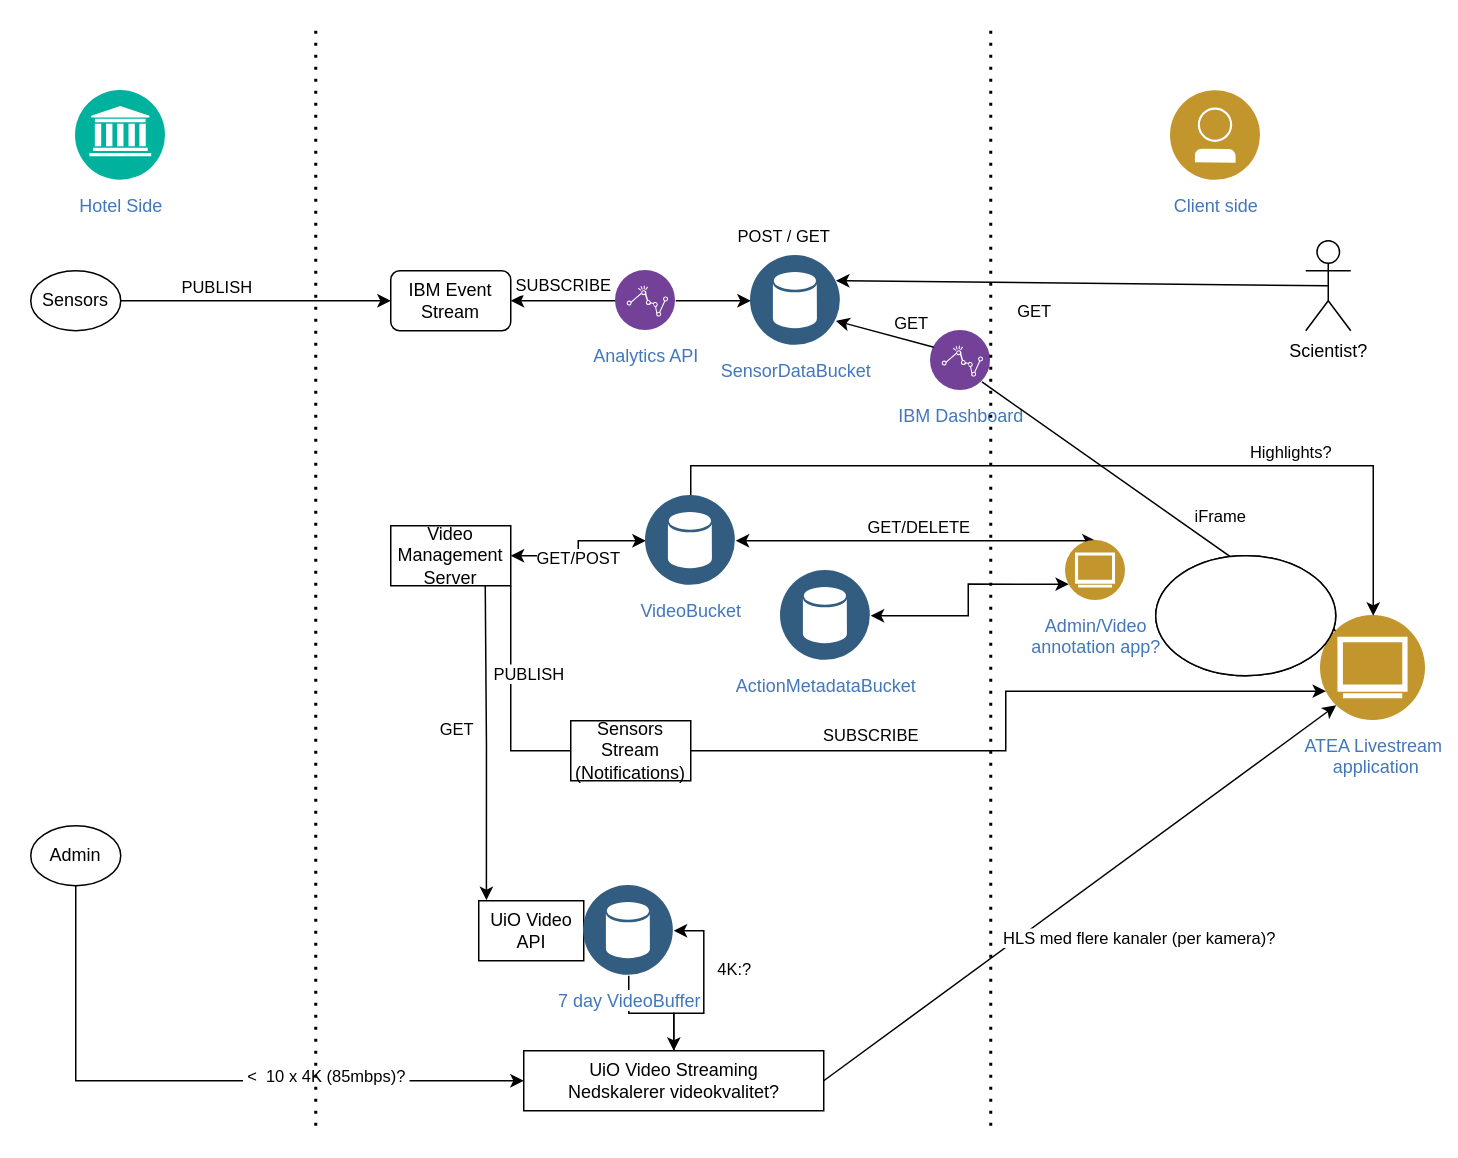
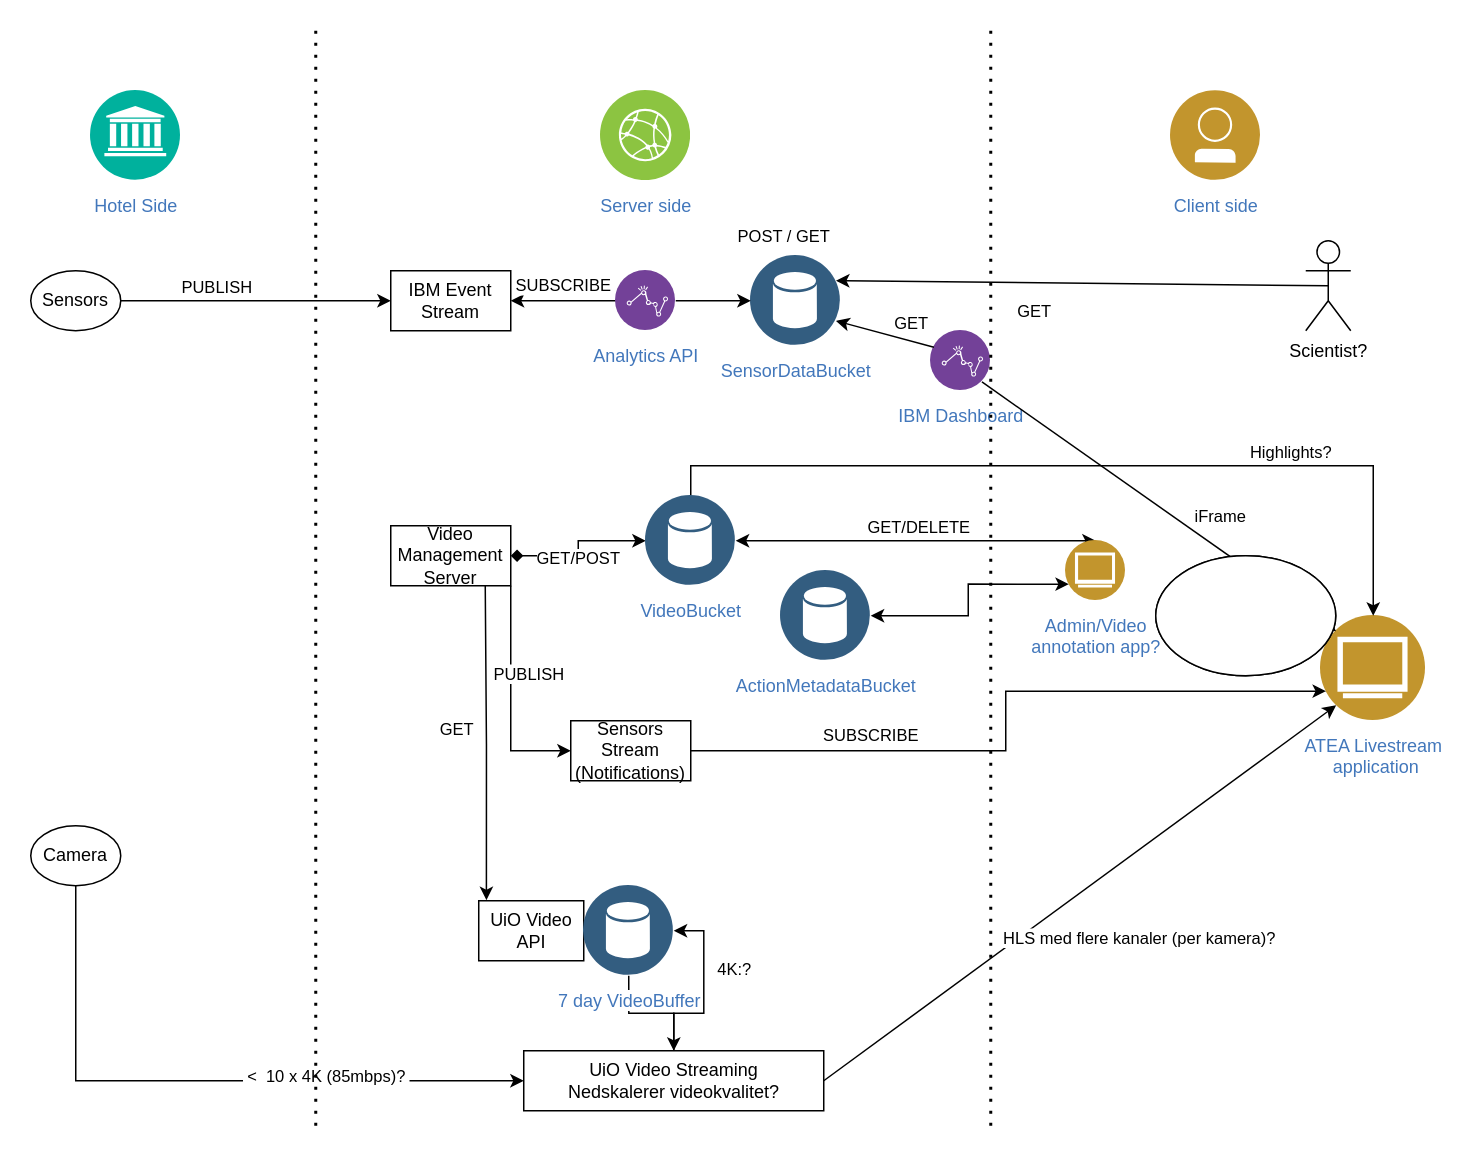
  <mxCell id="0" />
  <mxCell id="1" parent="0" />
  <mxCell id="2" style="edgeStyle=orthogonalEdgeStyle;rounded=0;orthogonalLoop=1;jettySize=auto;html=1;entryX=0;entryY=0.5;entryDx=0;entryDy=0;startArrow=none;startFill=0;endArrow=classic;endFill=1;exitX=0.5;exitY=1;exitDx=0;exitDy=0;" parent="1" source="4" target="37" edge="1"><mxGeometry relative="1" as="geometry" /></mxCell>
  <mxCell id="3" value="&amp;nbsp;&amp;lt;&amp;nbsp; 10 x 4K (85mbps)?&amp;nbsp;" style="edgeLabel;html=1;align=center;verticalAlign=middle;resizable=0;points=[];" parent="2" vertex="1" connectable="0"><mxGeometry x="0.385" y="4" relative="1" as="geometry"><mxPoint as="offset" /></mxGeometry></mxCell>
- <mxCell id="4" value="Admin" style="ellipse;whiteSpace=wrap;html=1;" parent="1" vertex="1"><mxGeometry x="20" y="550" width="60" height="40" as="geometry" /></mxCell>
+ <mxCell id="4" value="Camera" style="ellipse;whiteSpace=wrap;html=1;" parent="1" vertex="1"><mxGeometry x="20" y="550" width="60" height="40" as="geometry" /></mxCell>
  <mxCell id="5" value="Sensors" style="ellipse;whiteSpace=wrap;html=1;" parent="1" vertex="1"><mxGeometry x="20" y="180" width="60" height="40" as="geometry" /></mxCell>
  <mxCell id="6" value="" style="endArrow=classic;html=1;rounded=0;exitX=1;exitY=0.5;exitDx=0;exitDy=0;entryX=0;entryY=0.5;entryDx=0;entryDy=0;" parent="1" source="5" target="8" edge="1"><mxGeometry width="50" height="50" relative="1" as="geometry"><mxPoint x="120" y="220" as="sourcePoint" /><mxPoint x="180" y="200" as="targetPoint" /></mxGeometry></mxCell>
  <mxCell id="7" value="PUBLISH" style="edgeLabel;html=1;align=center;verticalAlign=middle;resizable=0;points=[];" parent="6" vertex="1" connectable="0"><mxGeometry x="-0.407" relative="1" as="geometry"><mxPoint x="10" y="-10" as="offset" /></mxGeometry></mxCell>
- <mxCell id="8" value="IBM Event Stream" style="whiteSpace=wrap;html=1;rounded=1;" parent="1" vertex="1"><mxGeometry x="260" y="180" width="80" height="40" as="geometry" /></mxCell>
+ <mxCell id="8" value="IBM Event Stream" style="rounded=0;whiteSpace=wrap;html=1;" parent="1" vertex="1"><mxGeometry x="260" y="180" width="80" height="40" as="geometry" /></mxCell>
  <mxCell id="9" style="edgeStyle=orthogonalEdgeStyle;rounded=0;orthogonalLoop=1;jettySize=auto;html=1;startArrow=classic;startFill=1;endArrow=none;endFill=0;exitX=0.073;exitY=-0.009;exitDx=0;exitDy=0;exitPerimeter=0;" parent="1" edge="1" source="47"><mxGeometry relative="1" as="geometry"><mxPoint x="323" y="565" as="sourcePoint" /><mxPoint x="323" y="390" as="targetPoint" /></mxGeometry></mxCell>
  <mxCell id="10" value="GET" style="edgeLabel;html=1;align=center;verticalAlign=middle;resizable=0;points=[];" parent="9" vertex="1" connectable="0"><mxGeometry x="0.054" y="1" relative="1" as="geometry"><mxPoint x="-19" y="-3" as="offset" /></mxGeometry></mxCell>
  <mxCell id="11" value="SUBSCRIBE" style="endArrow=classic;html=1;rounded=0;exitX=0;exitY=0.5;exitDx=0;exitDy=0;entryX=1;entryY=0.5;entryDx=0;entryDy=0;" parent="1" source="17" target="8" edge="1"><mxGeometry y="-10" width="50" height="50" relative="1" as="geometry"><mxPoint x="420" y="270" as="sourcePoint" /><mxPoint x="470" y="220" as="targetPoint" /><mxPoint as="offset" /></mxGeometry></mxCell>
  <mxCell id="12" value="ATEA Livestream&lt;br&gt;&amp;nbsp;application" style="aspect=fixed;perimeter=ellipsePerimeter;html=1;align=center;shadow=0;dashed=0;fontColor=#4277BB;labelBackgroundColor=#ffffff;fontSize=12;spacingTop=3;image;image=img/lib/ibm/users/browser.svg;" parent="1" vertex="1"><mxGeometry x="880" y="410" width="70" height="70" as="geometry" /></mxCell>
+ <mxCell id="13" value="Server side" style="aspect=fixed;perimeter=ellipsePerimeter;html=1;align=center;shadow=0;dashed=0;fontColor=#4277BB;labelBackgroundColor=#ffffff;fontSize=12;spacingTop=3;image;image=img/lib/ibm/infrastructure/edge_services.svg;" parent="1" vertex="1"><mxGeometry x="400" y="60" width="60" height="60" as="geometry" /></mxCell>
  <mxCell id="14" value="SensorDataBucket" style="aspect=fixed;perimeter=ellipsePerimeter;html=1;align=center;shadow=0;dashed=0;fontColor=#4277BB;labelBackgroundColor=#ffffff;fontSize=12;spacingTop=3;image;image=img/lib/ibm/data/data_services.svg;" parent="1" vertex="1"><mxGeometry x="500" y="170" width="60" height="60" as="geometry" /></mxCell>
  <mxCell id="15" style="edgeStyle=orthogonalEdgeStyle;rounded=0;orthogonalLoop=1;jettySize=auto;html=1;exitX=1;exitY=0.5;exitDx=0;exitDy=0;" parent="1" source="17" target="14" edge="1"><mxGeometry relative="1" as="geometry" /></mxCell>
  <mxCell id="16" value="POST / GET" style="edgeLabel;html=1;align=center;verticalAlign=middle;resizable=0;points=[];" parent="15" vertex="1" connectable="0"><mxGeometry x="0.243" relative="1" as="geometry"><mxPoint x="40" y="-44" as="offset" /></mxGeometry></mxCell>
  <mxCell id="17" value="Analytics API" style="aspect=fixed;perimeter=ellipsePerimeter;html=1;align=center;shadow=0;dashed=0;fontColor=#4277BB;labelBackgroundColor=#ffffff;fontSize=12;spacingTop=3;image;image=img/lib/ibm/analytics/analytics.svg;" parent="1" vertex="1"><mxGeometry x="410" y="180" width="40" height="40" as="geometry" /></mxCell>
  <mxCell id="18" value="IBM Dashboard" style="aspect=fixed;perimeter=ellipsePerimeter;html=1;align=center;shadow=0;dashed=0;fontColor=#4277BB;labelBackgroundColor=#ffffff;fontSize=12;spacingTop=3;image;image=img/lib/ibm/analytics/analytics.svg;" parent="1" vertex="1"><mxGeometry x="620" y="220" width="40" height="40" as="geometry" /></mxCell>
  <mxCell id="19" value="" style="endArrow=classic;html=1;rounded=0;exitX=0;exitY=0.25;exitDx=0;exitDy=0;entryX=1;entryY=0.75;entryDx=0;entryDy=0;" parent="1" source="18" target="14" edge="1"><mxGeometry width="50" height="50" relative="1" as="geometry"><mxPoint x="580" y="260" as="sourcePoint" /><mxPoint x="580" y="220" as="targetPoint" /></mxGeometry></mxCell>
  <mxCell id="20" value="GET" style="edgeLabel;html=1;align=center;verticalAlign=middle;resizable=0;points=[];" parent="19" vertex="1" connectable="0"><mxGeometry x="-0.16" y="2" relative="1" as="geometry"><mxPoint x="12" y="-11" as="offset" /></mxGeometry></mxCell>
  <mxCell id="21" value="Client side" style="aspect=fixed;perimeter=ellipsePerimeter;html=1;align=center;shadow=0;dashed=0;fontColor=#4277BB;labelBackgroundColor=#ffffff;fontSize=12;spacingTop=3;image;image=img/lib/ibm/users/user.svg;" parent="1" vertex="1"><mxGeometry x="780" y="60" width="60" height="60" as="geometry" /></mxCell>
  <mxCell id="22" value="iFrame" style="endArrow=none;html=1;rounded=0;exitX=0;exitY=0;exitDx=0;exitDy=0;entryX=1;entryY=1;entryDx=0;entryDy=0;endFill=0;startArrow=classic;startFill=1;" parent="1" source="12" target="18" edge="1"><mxGeometry x="-0.26" y="-18" width="50" height="50" relative="1" as="geometry"><mxPoint x="740" y="420" as="sourcePoint" /><mxPoint x="620" y="300" as="targetPoint" /><mxPoint as="offset" /></mxGeometry></mxCell>
  <mxCell id="23" value="HLS med flere kanaler (per kamera)?" style="endArrow=none;html=1;rounded=0;endFill=0;entryX=1;entryY=0.5;entryDx=0;entryDy=0;startArrow=classic;startFill=1;exitX=0;exitY=1;exitDx=0;exitDy=0;" parent="1" source="12" target="37" edge="1"><mxGeometry x="-0.063" y="48" width="50" height="50" relative="1" as="geometry"><mxPoint x="850" y="510" as="sourcePoint" /><mxPoint x="610" y="585" as="targetPoint" /><mxPoint as="offset" /></mxGeometry></mxCell>
  <mxCell id="24" value="" style="endArrow=none;dashed=1;html=1;dashPattern=1 3;strokeWidth=2;rounded=0;" parent="1" edge="1"><mxGeometry width="50" height="50" relative="1" as="geometry"><mxPoint x="660" y="750" as="sourcePoint" /><mxPoint x="660" as="targetPoint" y="20" /></mxGeometry></mxCell>
  <mxCell id="25" value="Scientist?" style="shape=umlActor;verticalLabelPosition=bottom;verticalAlign=top;html=1;outlineConnect=0;" parent="1" vertex="1"><mxGeometry x="870" y="160" width="30" height="60" as="geometry" /></mxCell>
  <mxCell id="26" value="" style="endArrow=classic;html=1;rounded=0;entryX=1;entryY=0.25;entryDx=0;entryDy=0;exitX=0.5;exitY=0.5;exitDx=0;exitDy=0;exitPerimeter=0;" parent="1" source="25" target="14" edge="1"><mxGeometry width="50" height="50" relative="1" as="geometry"><mxPoint x="570" y="210" as="sourcePoint" /><mxPoint x="500" y="180" as="targetPoint" /></mxGeometry></mxCell>
  <mxCell id="27" value="GET" style="edgeLabel;html=1;align=center;verticalAlign=middle;resizable=0;points=[];" parent="26" vertex="1" connectable="0"><mxGeometry x="0.279" y="-1" relative="1" as="geometry"><mxPoint x="13" y="20" as="offset" /></mxGeometry></mxCell>
- <mxCell id="28" style="edgeStyle=orthogonalEdgeStyle;rounded=0;orthogonalLoop=1;jettySize=auto;html=1;entryX=1;entryY=0.5;entryDx=0;entryDy=0;startArrow=classic;startFill=1;endArrow=classic;endFill=1;" parent="1" source="34" target="42" edge="1"><mxGeometry relative="1" as="geometry" /></mxCell>
+ <mxCell id="28" style="edgeStyle=orthogonalEdgeStyle;rounded=0;orthogonalLoop=1;jettySize=auto;html=1;entryX=1;entryY=0.5;entryDx=0;entryDy=0;startArrow=classic;startFill=1;endArrow=diamond;endFill=1;" parent="1" source="34" target="42" edge="1"><mxGeometry relative="1" as="geometry" /></mxCell>
  <mxCell id="29" value="GET/POST" style="edgeLabel;html=1;align=center;verticalAlign=middle;resizable=0;points=[];" parent="28" vertex="1" connectable="0"><mxGeometry x="0.116" y="1" relative="1" as="geometry"><mxPoint as="offset" /></mxGeometry></mxCell>
  <mxCell id="30" style="edgeStyle=orthogonalEdgeStyle;rounded=0;orthogonalLoop=1;jettySize=auto;html=1;entryX=0.5;entryY=0;entryDx=0;entryDy=0;startArrow=classic;startFill=1;endArrow=classic;endFill=1;exitX=1;exitY=0.5;exitDx=0;exitDy=0;" parent="1" source="34" target="39" edge="1"><mxGeometry relative="1" as="geometry"><Array as="points"><mxPoint x="540" y="360" /><mxPoint x="540" y="360" /></Array></mxGeometry></mxCell>
  <mxCell id="31" value="GET/DELETE" style="edgeLabel;html=1;align=center;verticalAlign=middle;resizable=0;points=[];" parent="30" vertex="1" connectable="0"><mxGeometry x="-0.003" y="-1" relative="1" as="geometry"><mxPoint x="1" y="-11" as="offset" /></mxGeometry></mxCell>
  <mxCell id="32" style="edgeStyle=orthogonalEdgeStyle;rounded=0;orthogonalLoop=1;jettySize=auto;html=1;startArrow=none;startFill=0;endArrow=classic;endFill=1;exitX=0.5;exitY=0;exitDx=0;exitDy=0;" parent="1" source="34" target="12" edge="1"><mxGeometry relative="1" as="geometry" /></mxCell>
  <mxCell id="33" value="Highlights?" style="edgeLabel;html=1;align=center;verticalAlign=middle;resizable=0;points=[];" parent="32" vertex="1" connectable="0"><mxGeometry x="0.633" y="3" relative="1" as="geometry"><mxPoint x="-50" y="-7" as="offset" /></mxGeometry></mxCell>
  <mxCell id="34" value="VideoBucket" style="aspect=fixed;perimeter=ellipsePerimeter;html=1;align=center;shadow=0;dashed=0;fontColor=#4277BB;labelBackgroundColor=#ffffff;fontSize=12;spacingTop=3;image;image=img/lib/ibm/data/data_services.svg;" parent="1" vertex="1"><mxGeometry x="430" y="330" width="60" height="60" as="geometry" /></mxCell>
  <mxCell id="35" style="edgeStyle=orthogonalEdgeStyle;rounded=0;orthogonalLoop=1;jettySize=auto;html=1;entryX=1;entryY=0.5;entryDx=0;entryDy=0;startArrow=none;startFill=0;endArrow=classic;endFill=1;" parent="1" source="37" target="49" edge="1"><mxGeometry relative="1" as="geometry" /></mxCell>
  <mxCell id="36" value="4K:?" style="edgeLabel;html=1;align=center;verticalAlign=middle;resizable=0;points=[];" parent="35" vertex="1" connectable="0"><mxGeometry x="0.265" y="1" relative="1" as="geometry"><mxPoint x="21" y="1" as="offset" /></mxGeometry></mxCell>
  <mxCell id="37" value="UiO Video Streaming&lt;br&gt;Nedskalerer videokvalitet?" style="rounded=0;whiteSpace=wrap;html=1;" parent="1" vertex="1"><mxGeometry x="348.66" y="700" width="200" height="40" as="geometry" /></mxCell>
  <mxCell id="38" style="edgeStyle=orthogonalEdgeStyle;rounded=0;orthogonalLoop=1;jettySize=auto;html=1;entryX=1;entryY=0.5;entryDx=0;entryDy=0;startArrow=classic;startFill=1;endArrow=classic;endFill=1;exitX=0;exitY=0.75;exitDx=0;exitDy=0;" parent="1" source="39" target="46" edge="1"><mxGeometry relative="1" as="geometry" /></mxCell>
  <mxCell id="39" value="&lt;span style=&quot;font-weight: normal;&quot;&gt;Admin/Video &lt;br&gt;annotation app?&lt;/span&gt;" style="aspect=fixed;perimeter=ellipsePerimeter;html=1;align=center;shadow=0;dashed=0;fontColor=#4277BB;labelBackgroundColor=#ffffff;fontSize=12;spacingTop=3;image;image=img/lib/ibm/users/browser.svg;fontStyle=1" parent="1" vertex="1"><mxGeometry x="710" y="360" width="40" height="40" as="geometry" /></mxCell>
- <mxCell id="40" style="edgeStyle=orthogonalEdgeStyle;rounded=0;orthogonalLoop=1;jettySize=auto;html=1;entryX=0;entryY=0.5;entryDx=0;entryDy=0;startArrow=none;startFill=0;endArrow=none;endFill=1;exitX=1;exitY=1;exitDx=0;exitDy=0;" parent="1" source="42" target="45" edge="1"><mxGeometry relative="1" as="geometry" /></mxCell>
+ <mxCell id="40" style="edgeStyle=orthogonalEdgeStyle;rounded=0;orthogonalLoop=1;jettySize=auto;html=1;entryX=0;entryY=0.5;entryDx=0;entryDy=0;startArrow=none;startFill=0;endArrow=classic;endFill=1;exitX=1;exitY=1;exitDx=0;exitDy=0;" parent="1" source="42" target="45" edge="1"><mxGeometry relative="1" as="geometry" /></mxCell>
  <mxCell id="41" value="PUBLISH" style="edgeLabel;html=1;align=center;verticalAlign=middle;resizable=0;points=[];" parent="40" vertex="1" connectable="0"><mxGeometry x="-0.139" y="3" relative="1" as="geometry"><mxPoint x="8" y="-7" as="offset" /></mxGeometry></mxCell>
  <mxCell id="42" value="Video Management Server" style="rounded=0;whiteSpace=wrap;html=1;" parent="1" vertex="1"><mxGeometry x="260" y="350" width="80" height="40" as="geometry" /></mxCell>
  <mxCell id="43" style="edgeStyle=orthogonalEdgeStyle;rounded=0;orthogonalLoop=1;jettySize=auto;html=1;entryX=0;entryY=0.75;entryDx=0;entryDy=0;startArrow=none;startFill=0;endArrow=classic;endFill=1;" parent="1" source="45" target="12" edge="1"><mxGeometry relative="1" as="geometry" /></mxCell>
  <mxCell id="44" value="SUBSCRIBE" style="edgeLabel;html=1;align=center;verticalAlign=middle;resizable=0;points=[];" parent="43" vertex="1" connectable="0"><mxGeometry x="0.215" y="-1" relative="1" as="geometry"><mxPoint x="-122" y="28" as="offset" /></mxGeometry></mxCell>
  <mxCell id="45" value="Sensors Stream (Notifications)" style="rounded=0;whiteSpace=wrap;html=1;" parent="1" vertex="1"><mxGeometry x="380" y="480" width="80" height="40" as="geometry" /></mxCell>
  <mxCell id="46" value="ActionMetadataBucket" style="aspect=fixed;perimeter=ellipsePerimeter;html=1;align=center;shadow=0;dashed=0;fontColor=#4277BB;labelBackgroundColor=#ffffff;fontSize=12;spacingTop=3;image;image=img/lib/ibm/data/data_services.svg;" parent="1" vertex="1"><mxGeometry x="520" y="380" width="60" height="60" as="geometry" /></mxCell>
  <mxCell id="47" value="UiO Video API" style="rounded=0;whiteSpace=wrap;html=1;" parent="1" vertex="1"><mxGeometry x="318.66" y="600" width="70" height="40" as="geometry" /></mxCell>
  <mxCell id="48" value="" style="edgeStyle=orthogonalEdgeStyle;rounded=0;orthogonalLoop=1;jettySize=auto;html=1;startArrow=none;startFill=0;endArrow=classic;endFill=1;" parent="1" source="49" target="37" edge="1"><mxGeometry relative="1" as="geometry" /></mxCell>
  <mxCell id="49" value="7 day VideoBuffer" style="aspect=fixed;perimeter=ellipsePerimeter;html=1;align=center;shadow=0;dashed=0;fontColor=#4277BB;labelBackgroundColor=#ffffff;fontSize=12;spacingTop=3;image;image=img/lib/ibm/data/data_services.svg;" parent="1" vertex="1"><mxGeometry x="388.66" y="590" width="60" height="60" as="geometry" /></mxCell>
  <mxCell id="50" value="" style="ellipse;whiteSpace=wrap;html=1;" parent="1" vertex="1"><mxGeometry x="770" y="370" width="120" height="80" as="geometry" /></mxCell>
  <mxCell id="51" value="" style="ellipse;whiteSpace=wrap;html=1;" parent="1" vertex="1"><mxGeometry x="770" y="370" width="120" height="80" as="geometry" /></mxCell>
  <mxCell id="52" value="" style="endArrow=none;dashed=1;html=1;dashPattern=1 3;strokeWidth=2;rounded=0;" edge="1" parent="1"><mxGeometry width="50" height="50" relative="1" as="geometry"><mxPoint x="210" y="750" as="sourcePoint" /><mxPoint x="210" as="targetPoint" y="20" /></mxGeometry></mxCell>
- <mxCell id="53" value="Hotel Side" style="aspect=fixed;perimeter=ellipsePerimeter;html=1;align=center;shadow=0;dashed=0;fontColor=#4277BB;labelBackgroundColor=#ffffff;fontSize=12;spacingTop=3;image;image=img/lib/ibm/management/information_governance.svg;" vertex="1" parent="1"><mxGeometry x="50" y="60" width="60" height="60" as="geometry" /></mxCell>
+ <mxCell id="53" value="Hotel Side" style="aspect=fixed;perimeter=ellipsePerimeter;html=1;align=center;shadow=0;dashed=0;fontColor=#4277BB;labelBackgroundColor=#ffffff;fontSize=12;spacingTop=3;image;image=img/lib/ibm/management/information_governance.svg;" vertex="1" parent="1"><mxGeometry x="60" y="60" width="60" height="60" as="geometry" /></mxCell>
